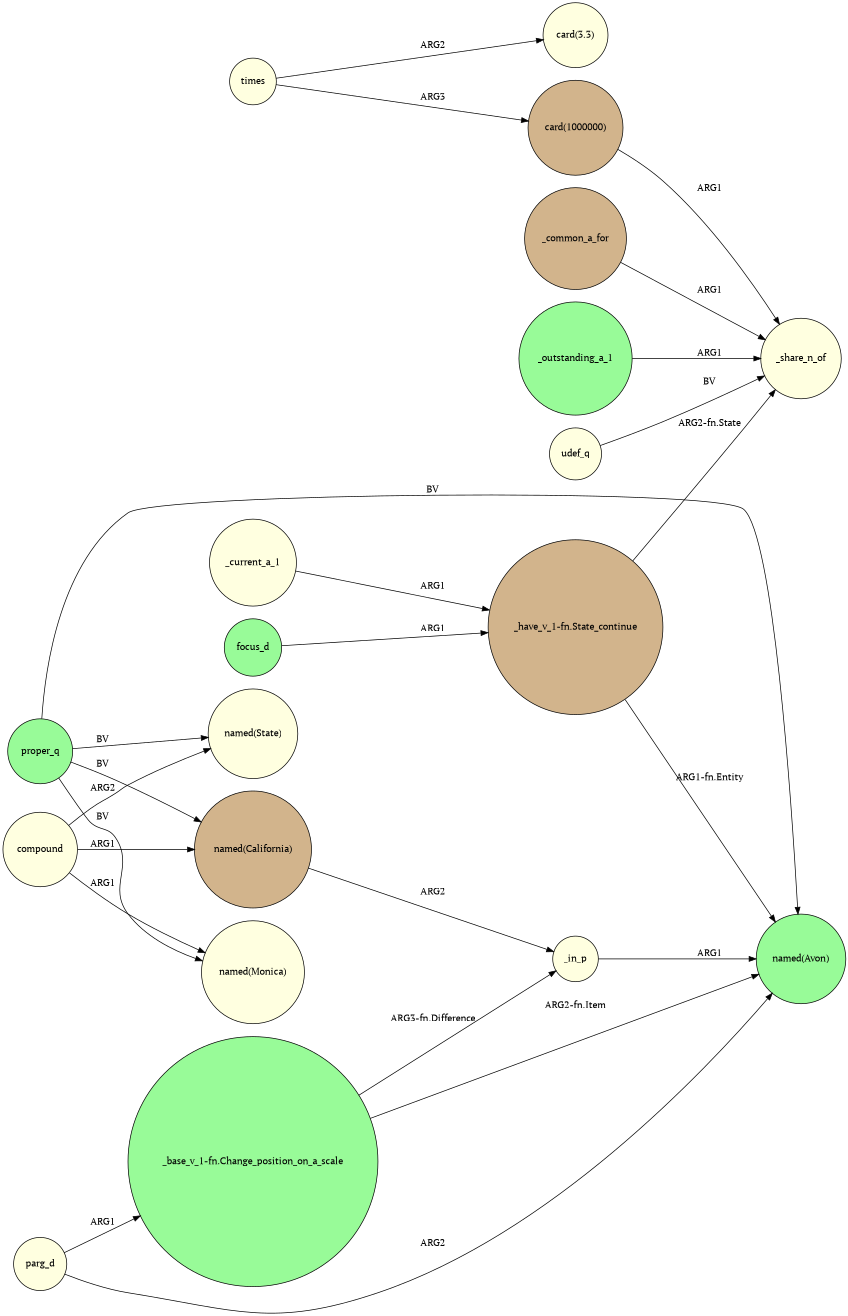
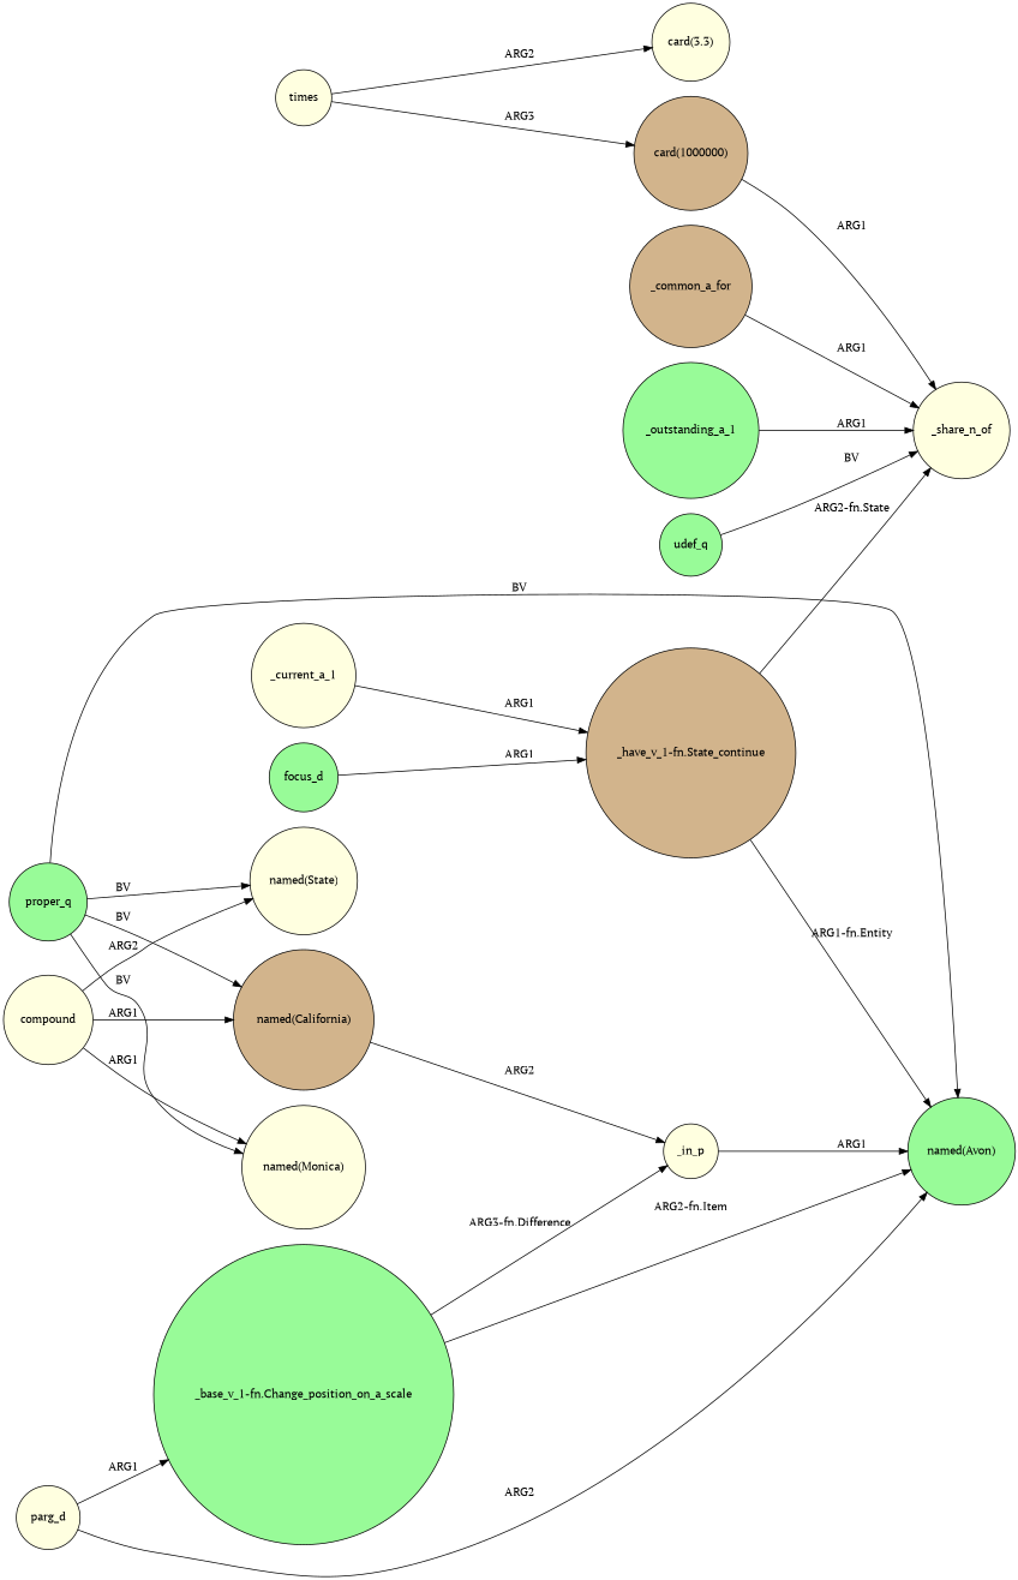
  digraph {
    fontname="PT Serif"
    rankdir=LR
    node [fillcolor=lightyellow fontname="PT Serif" shape=circle style=filled]
    edge [fontname="PT Serif"]
    "_have_v_1-fn.State_continue" [fillcolor=tan]
    _share_n_of
    "named(Avon)" [fillcolor=palegreen]
    proper_q [fillcolor=palegreen]
    "named(Monica)"
    n6 [label="named(State)"]
    "named(California)" [fillcolor=tan]
    _in_p
    compound
    _current_a_1
    parg_d
    "_base_v_1-fn.Change_position_on_a_scale" [fillcolor=palegreen]
    "card(1000000)" [fillcolor=tan]
    times
    "card(3.3)"
    _common_a_for [fillcolor=tan]
    _outstanding_a_1 [fillcolor=palegreen]
-   udef_q
+   udef_q [fillcolor=palegreen]
    focus_d [fillcolor=palegreen]
    "_have_v_1-fn.State_continue" -> _share_n_of [label="ARG2-fn.State"]
    "_have_v_1-fn.State_continue" -> "named(Avon)" [label="ARG1-fn.Entity"]
    proper_q -> "named(Avon)" [label=BV]
    proper_q -> "named(Monica)" [label=BV]
    proper_q -> n6 [label=BV]
    proper_q -> "named(California)" [label=BV]
    "named(California)" -> _in_p [label=ARG2]
    _in_p -> "named(Avon)" [label=ARG1]
    compound -> "named(Monica)" [label=ARG1]
    compound -> n6 [label=ARG2]
    compound -> "named(California)" [label=ARG1]
    _current_a_1 -> "_have_v_1-fn.State_continue" [label=ARG1]
    parg_d -> "named(Avon)" [label=ARG2]
    parg_d -> "_base_v_1-fn.Change_position_on_a_scale" [label=ARG1]
    "_base_v_1-fn.Change_position_on_a_scale" -> "named(Avon)" [label="ARG2-fn.Item"]
    "_base_v_1-fn.Change_position_on_a_scale" -> _in_p [label="ARG3-fn.Difference"]
    "card(1000000)" -> _share_n_of [label=ARG1]
    times -> "card(1000000)" [label=ARG3]
    times -> "card(3.3)" [label=ARG2]
    _common_a_for -> _share_n_of [label=ARG1]
    _outstanding_a_1 -> _share_n_of [label=ARG1]
    udef_q -> _share_n_of [label=BV]
    focus_d -> "_have_v_1-fn.State_continue" [label=ARG1]
  }
